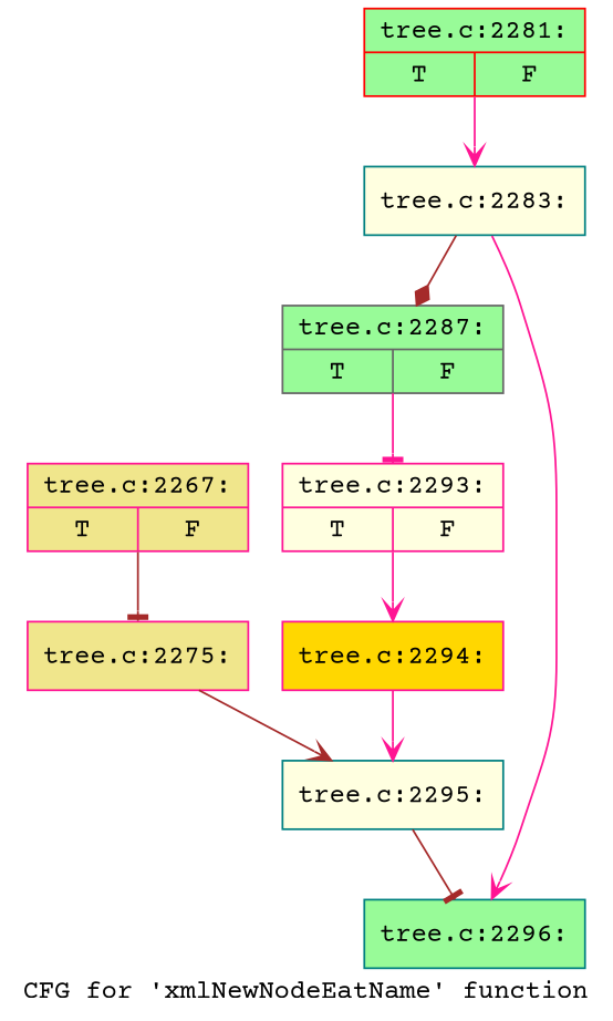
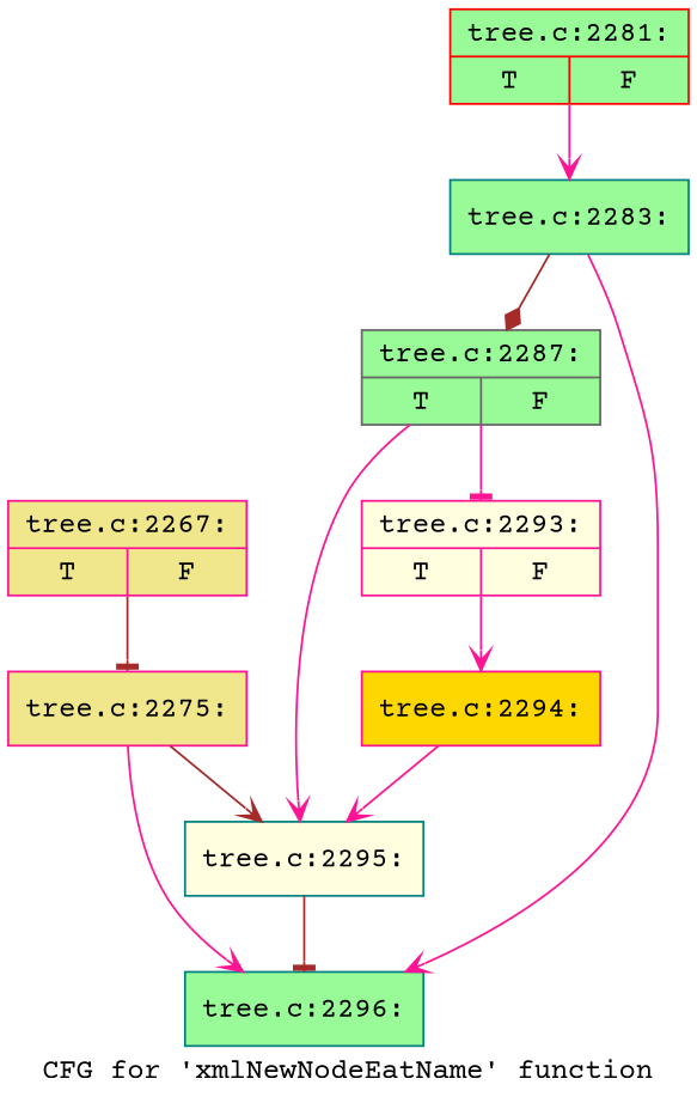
  digraph {
    fontname="Courier Prime"
    label="CFG for 'xmlNewNodeEatName' function"
    node [color=deeppink fillcolor=palegreen fontname="Courier Prime" shape=record style=filled]
    edge [arrowhead=vee color=deeppink fontname="Courier Prime"]
    n1 [fillcolor=khaki label="{tree.c:2267:|{<s0>T|<s1>F}}"]
    n2 [fillcolor=khaki label="{tree.c:2275:}"]
    n3 [color=teal label="{tree.c:2296:}"]
    n4 [color=teal fillcolor=lightyellow label="{tree.c:2295:}"]
    n5 [color=red label="{tree.c:2281:|{<s0>T|<s1>F}}"]
-   n6 [color=teal fillcolor=lightyellow label="{tree.c:2283:}"]
+   n6 [color=teal label="{tree.c:2283:}"]
    n7 [color=gray40 label="{tree.c:2287:|{<s0>T|<s1>F}}"]
    n8 [fillcolor=lightyellow label="{tree.c:2293:|{<s0>T|<s1>F}}"]
    n9 [fillcolor=gold label="{tree.c:2294:}"]
    n1 -> n2 [arrowhead=tee color=brown]
+   n2 -> n3
    n2 -> n4 [color=brown]
    n4 -> n3 [arrowhead=tee color=brown]
    n5 -> n6
    n6 -> n3
    n6 -> n7 [arrowhead=diamond color=brown]
+   n7 -> n4
    n7 -> n8 [arrowhead=tee]
    n8 -> n9
    n9 -> n4
  }
